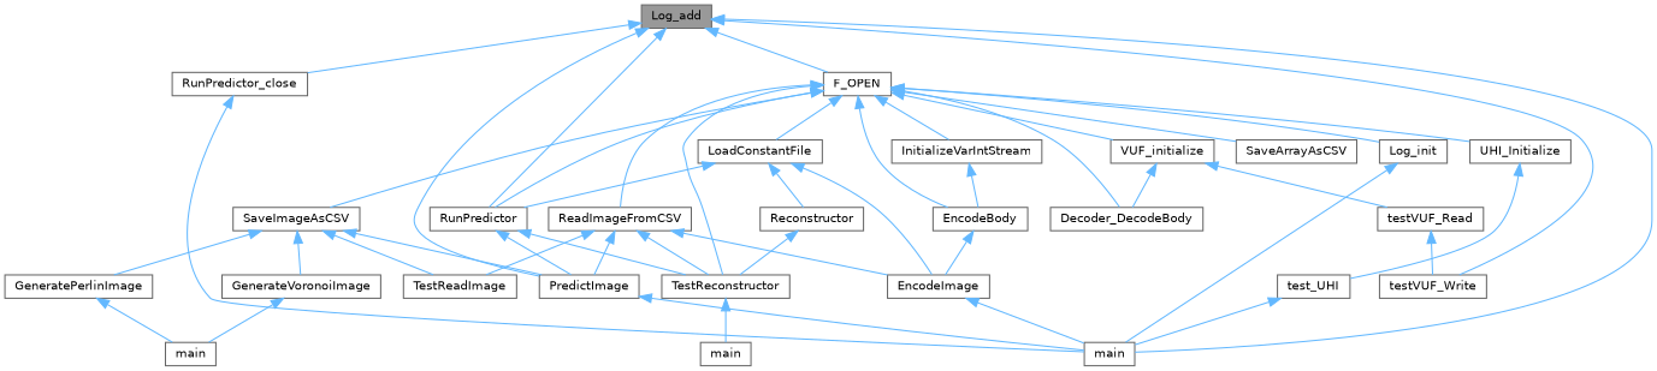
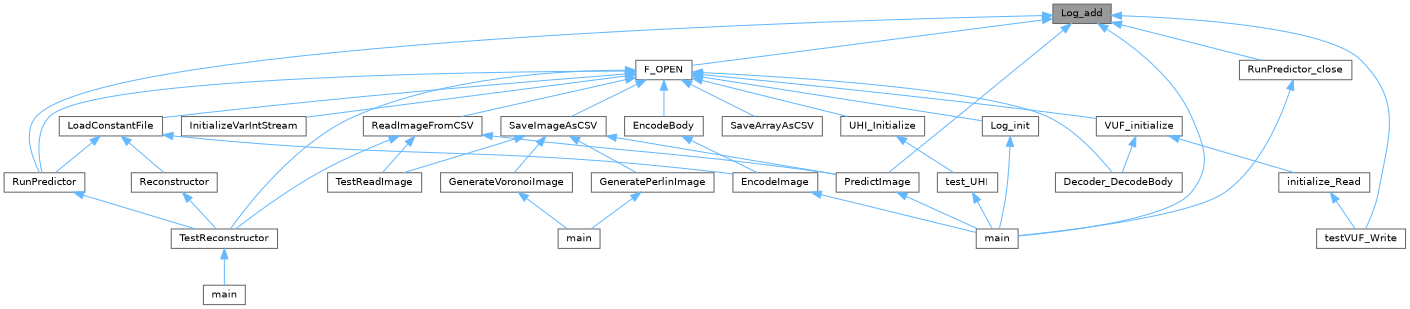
  digraph {
    rankdir=TB
    node [color=grey40 fillcolor=white fontname=Helvetica fontsize=10 shape=box style=filled]
    edge [color=steelblue1 dir=back fontname=Helvetica fontsize=10 labelfontname=Helvetica labelfontsize=10 style=solid]
    n1 [color=gray40 fillcolor=grey60 fontcolor=black height=0.2 label=Log_add width=0.4]
    n2 [height=0.2 label=F_OPEN width=0.4]
    n3 [height=0.2 label=main width=0.4]
    n4 [height=0.2 label=RunPredictor width=0.4]
    n5 [height=0.2 label=PredictImage width=0.4]
    n6 [height=0.2 label=testVUF_Write width=0.4]
    n7 [height=0.2 label=RunPredictor_close width=0.4]
    n8 [height=0.2 label=Decoder_DecodeBody width=0.4]
    n9 [height=0.2 label=EncodeBody width=0.4]
    n10 [height=0.2 label=InitializeVarIntStream width=0.4]
    n11 [height=0.2 label=LoadConstantFile width=0.4]
    n12 [height=0.2 label=TestReconstructor width=0.4]
    n13 [height=0.2 label=Log_init width=0.4]
    n14 [height=0.2 label=ReadImageFromCSV width=0.4]
    n15 [height=0.2 label=SaveArrayAsCSV width=0.4]
    n16 [height=0.2 label=SaveImageAsCSV width=0.4]
    n17 [height=0.2 label=UHI_Initialize width=0.4]
    n18 [height=0.2 label=VUF_initialize width=0.4]
    n19 [height=0.2 label=EncodeImage width=0.4]
    n20 [height=0.2 label=Reconstructor width=0.4]
    n21 [height=0.2 label=main width=0.4]
    n22 [height=0.2 label=TestReadImage width=0.4]
    n23 [height=0.2 label=GeneratePerlinImage width=0.4]
    n24 [height=0.2 label=GenerateVoronoiImage width=0.4]
    n25 [height=0.2 label=test_UHI width=0.4]
-   n26 [height=0.2 label=testVUF_Read width=0.4]
+   n26 [height=0.2 label=initialize_Read width=0.4]
    n27 [height=0.2 label=main width=0.4]
    n1 -> n2
    n1 -> n3
    n1 -> n4
    n1 -> n5
    n1 -> n6
    n1 -> n7
    n2 -> n4
    n2 -> n8
    n2 -> n9
    n2 -> n10
    n2 -> n11
    n2 -> n12
    n2 -> n13
    n2 -> n14
    n2 -> n15
    n2 -> n16
    n2 -> n17
    n2 -> n18
-   n4 -> n5
    n4 -> n12
    n5 -> n3
    n7 -> n3
    n9 -> n19
-   n10 -> n9
    n11 -> n4
    n11 -> n19
    n11 -> n20
    n12 -> n21
    n13 -> n3
    n14 -> n5
    n14 -> n12
-   n14 -> n19
    n14 -> n22
    n16 -> n5
    n16 -> n22
    n16 -> n23
    n16 -> n24
    n17 -> n25
    n18 -> n8
    n18 -> n26
    n19 -> n3
    n20 -> n12
    n23 -> n27
    n24 -> n27
    n25 -> n3
    n26 -> n6
  }
